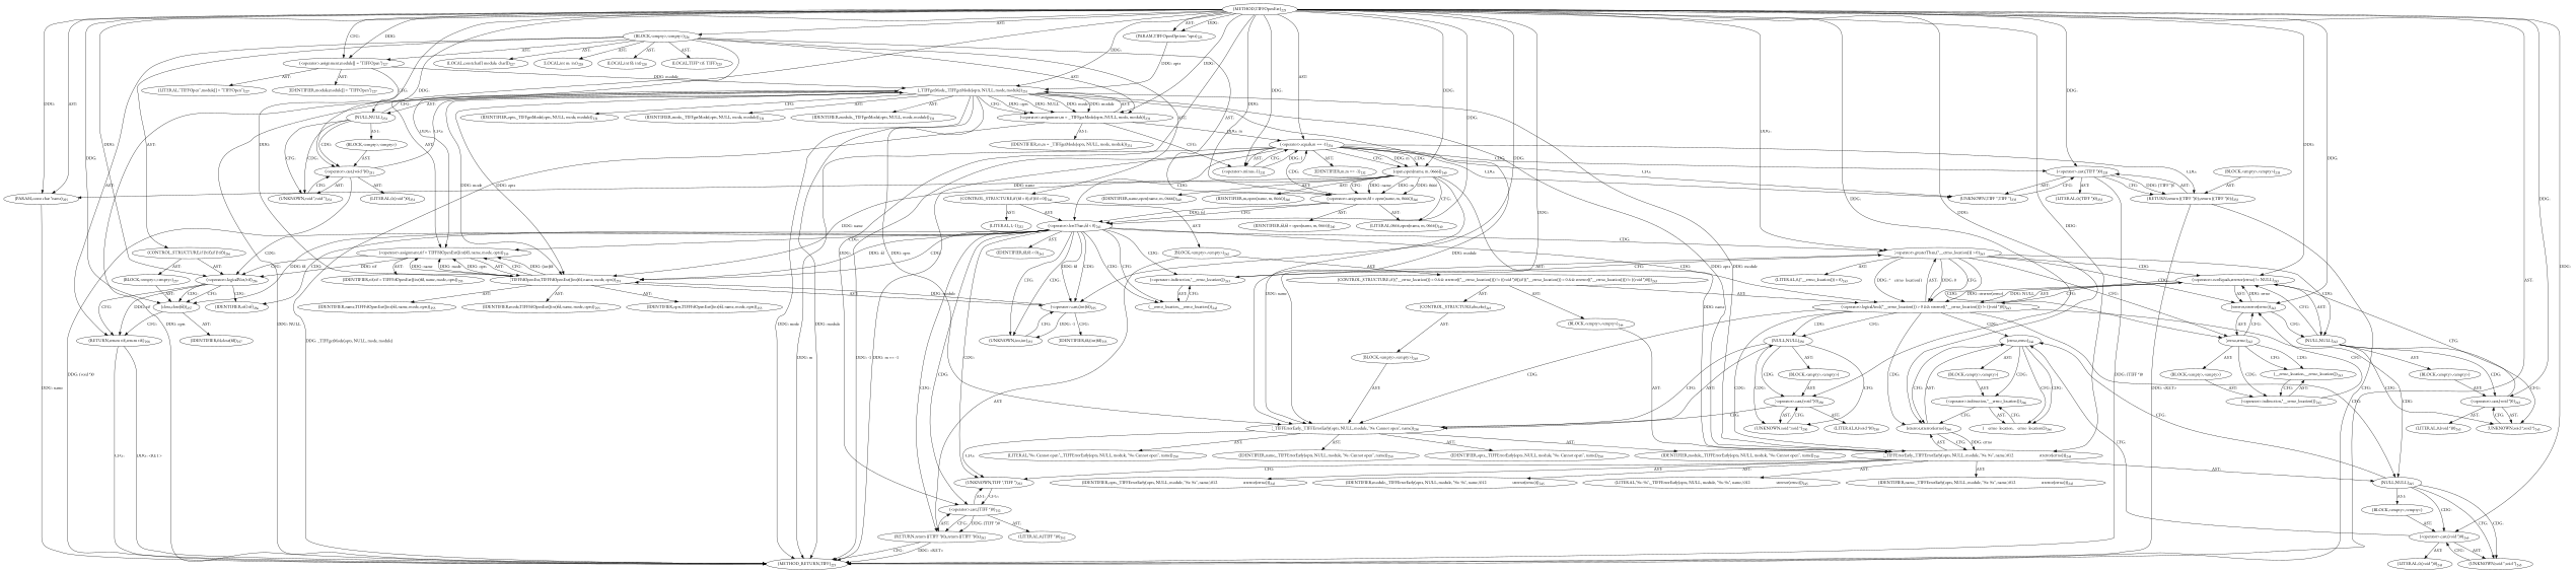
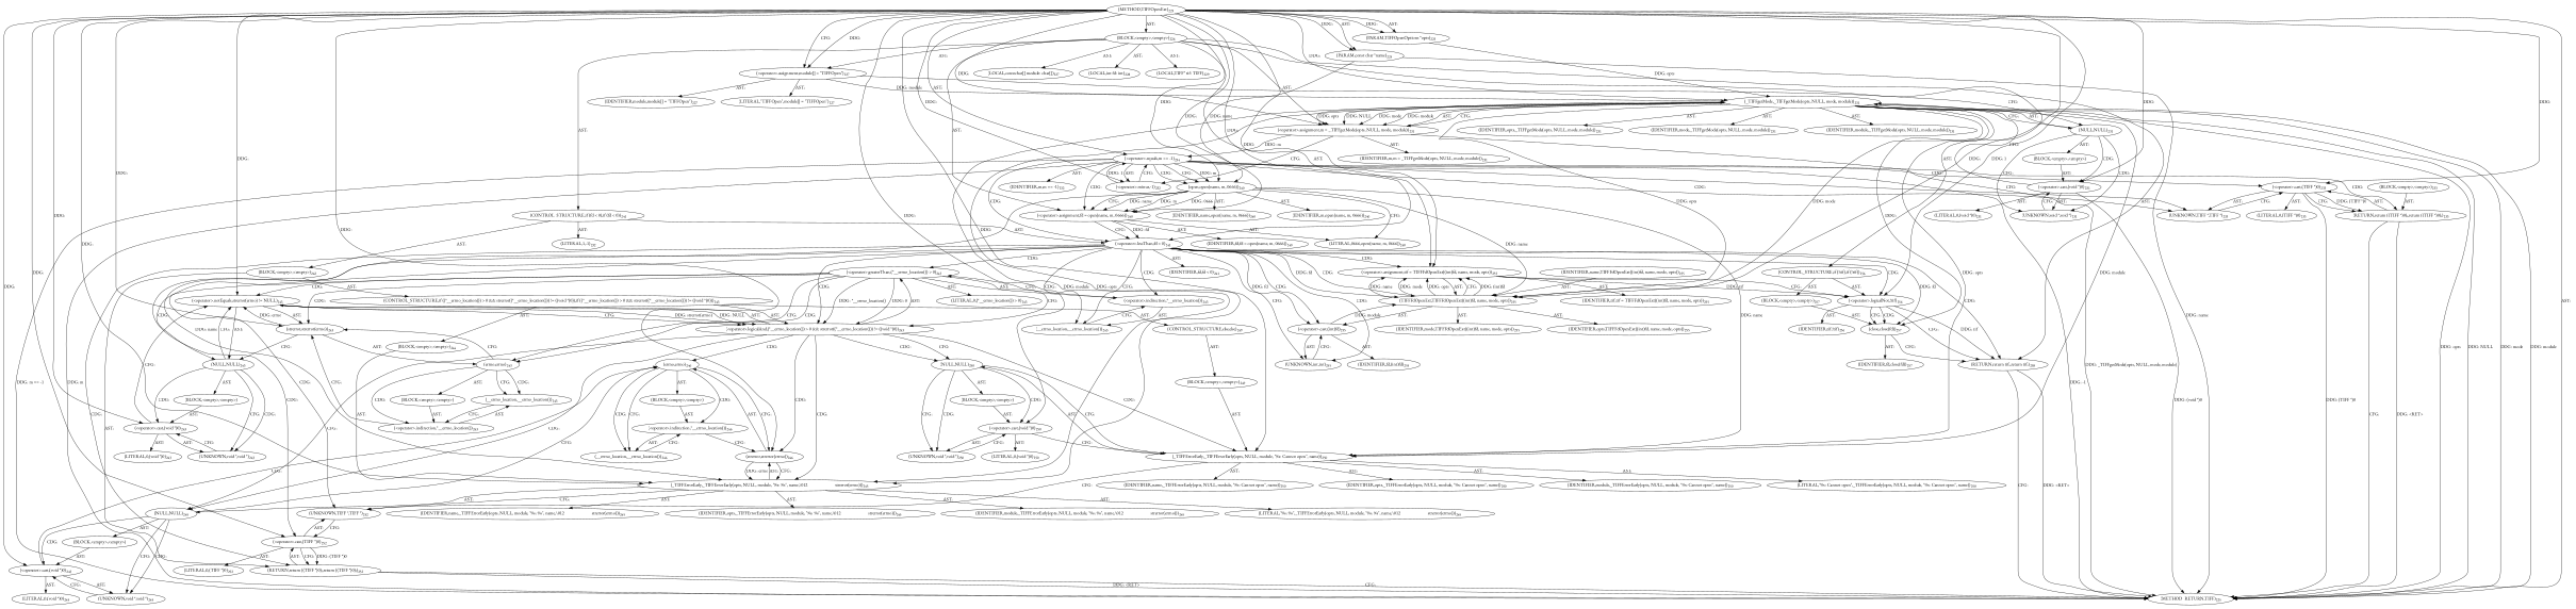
  digraph {
    fontname="EB Garamond"
    node [fontname="EB Garamond"]
    edge [fontname="EB Garamond"]
    n1 [label=<(METHOD,TIFFOpenExt)<SUB>225</SUB>>]
    n2 [label=<(PARAM,const char *name)<SUB>225</SUB>>]
    n3 [label=<(PARAM,TIFFOpenOptions *opts)<SUB>225</SUB>>]
    n4 [label=<(BLOCK,&lt;empty&gt;,&lt;empty&gt;)<SUB>226</SUB>>]
    n5 [label=<(&lt;operator&gt;.assignment,module[] = &quot;TIFFOpen&quot;)<SUB>227</SUB>>]
    n6 [label=<(&lt;operator&gt;.assignment,m = _TIFFgetMode(opts, NULL, mode, module))<SUB>231</SUB>>]
    n7 [label=<(_TIFFgetMode,_TIFFgetMode(opts, NULL, mode, module))<SUB>231</SUB>>]
    n8 [label=<(&lt;operator&gt;.cast,(void *)0)<SUB>231</SUB>>]
    n9 [label=<(&lt;operator&gt;.equals,m == -1)<SUB>234</SUB>>]
    n10 [label=<(&lt;operator&gt;.minus,-1)<SUB>232</SUB>>]
    n11 [label=<(&lt;operator&gt;.cast,(TIFF *)0)<SUB>233</SUB>>]
    n12 [label=<(&lt;operator&gt;.assignment,fd = open(name, m, 0666))<SUB>240</SUB>>]
    n13 [label=<(open,open(name, m, 0666))<SUB>240</SUB>>]
    n14 [label=<(&lt;operator&gt;.lessThan,fd &lt; 0)<SUB>241</SUB>>]
    n15 [label=<(&lt;operator&gt;.greaterThan,(*__errno_location()) &gt; 0)<SUB>243</SUB>>]
    n16 [label=<(&lt;operator&gt;.notEquals,strerror(errno) != NULL)<SUB>243</SUB>>]
    n17 [label=<(strerror,strerror(errno))<SUB>243</SUB>>]
    n18 [label=<(&lt;operator&gt;.cast,(void *)0)<SUB>243</SUB>>]
    n19 [label=<(_TIFFErrorEarly,_TIFFErrorEarly(opts, NULL, module, &quot;%s: %s&quot;, name,\012                            strerror(errno)))<SUB>245</SUB>>]
    n20 [label=<(&lt;operator&gt;.cast,(void *)0)<SUB>245</SUB>>]
    n21 [label=<(strerror,strerror(errno))<SUB>246</SUB>>]
    n22 [label=<(_TIFFErrorEarly,_TIFFErrorEarly(opts, NULL, module, &quot;%s: Cannot open&quot;, name))<SUB>250</SUB>>]
    n23 [label=<(&lt;operator&gt;.cast,(void *)0)<SUB>250</SUB>>]
    n24 [label=<(&lt;operator&gt;.cast,(TIFF *)0)<SUB>252</SUB>>]
    n25 [label=<(&lt;operator&gt;.assignment,tif = TIFFFdOpenExt((int)fd, name, mode, opts))<SUB>255</SUB>>]
    n26 [label=<(TIFFFdOpenExt,TIFFFdOpenExt((int)fd, name, mode, opts))<SUB>255</SUB>>]
    n27 [label=<(&lt;operator&gt;.cast,(int)fd)<SUB>255</SUB>>]
    n28 [label=<(&lt;operator&gt;.logicalNot,!tif)<SUB>256</SUB>>]
    n29 [label=<(close,close(fd))<SUB>257</SUB>>]
    n30 [label=<(METHOD_RETURN,TIFF)<SUB>225</SUB>>]
    n31 [label=<(LOCAL,constchar[] module: char[])<SUB>227</SUB>>]
-   n32 [label=<(LOCAL,int m: int)<SUB>228</SUB>>]
    n33 [label=<(LOCAL,int fd: int)<SUB>228</SUB>>]
    n34 [label=<(LOCAL,TIFF* tif: TIFF)<SUB>229</SUB>>]
    n35 [label=<(CONTROL_STRUCTURE,if (fd &lt; 0),if (fd &lt; 0))<SUB>241</SUB>>]
    n36 [label=<(CONTROL_STRUCTURE,if (!tif),if (!tif))<SUB>256</SUB>>]
    n37 [label=<(RETURN,return tif;,return tif;)<SUB>258</SUB>>]
    n38 [label=<(IDENTIFIER,module,module[] = &quot;TIFFOpen&quot;)<SUB>227</SUB>>]
    n39 [label=<(LITERAL,&quot;TIFFOpen&quot;,module[] = &quot;TIFFOpen&quot;)<SUB>227</SUB>>]
    n40 [label=<(NULL,NULL)<SUB>231</SUB>>]
    n41 [label=<(IDENTIFIER,m,m = _TIFFgetMode(opts, NULL, mode, module))<SUB>231</SUB>>]
    n42 [label=<(IDENTIFIER,opts,_TIFFgetMode(opts, NULL, mode, module))<SUB>231</SUB>>]
    n43 [label=<(IDENTIFIER,mode,_TIFFgetMode(opts, NULL, mode, module))<SUB>231</SUB>>]
    n44 [label=<(IDENTIFIER,module,_TIFFgetMode(opts, NULL, mode, module))<SUB>231</SUB>>]
    n45 [label=<(UNKNOWN,void *,void *)<SUB>231</SUB>>]
    n46 [label=<(LITERAL,0,(void *)0)<SUB>231</SUB>>]
    n47 [label=<(IDENTIFIER,m,m == -1)<SUB>232</SUB>>]
    n48 [label=<(RETURN,return ((TIFF *)0);,return ((TIFF *)0);)<SUB>233</SUB>>]
    n49 [label=<(UNKNOWN,TIFF *,TIFF *)<SUB>233</SUB>>]
    n50 [label=<(LITERAL,0,(TIFF *)0)<SUB>233</SUB>>]
    n51 [label=<(IDENTIFIER,fd,fd = open(name, m, 0666))<SUB>240</SUB>>]
    n52 [label=<(LITERAL,0666,open(name, m, 0666))<SUB>240</SUB>>]
    n53 [label=<(IDENTIFIER,name,open(name, m, 0666))<SUB>240</SUB>>]
    n54 [label=<(IDENTIFIER,m,open(name, m, 0666))<SUB>240</SUB>>]
    n55 [label=<(IDENTIFIER,fd,fd &lt; 0)<SUB>241</SUB>>]
    n56 [label=<(&lt;operator&gt;.logicalAnd,(*__errno_location()) &gt; 0 &amp;&amp; strerror((*__errno_location())) != ((void *)0))<SUB>243</SUB>>]
    n57 [label=<(&lt;operator&gt;.indirection,*__errno_location())<SUB>243</SUB>>]
    n58 [label=<(__errno_location,__errno_location())<SUB>243</SUB>>]
    n59 [label=<(RETURN,return ((TIFF *)0);,return ((TIFF *)0);)<SUB>252</SUB>>]
    n60 [label=<(UNKNOWN,TIFF *,TIFF *)<SUB>252</SUB>>]
    n61 [label=<(UNKNOWN,int,int)<SUB>255</SUB>>]
    n62 [label=<(LITERAL,0,(*__errno_location()) &gt; 0)<SUB>243</SUB>>]
    n63 [label=<(errno,errno)<SUB>243</SUB>>]
    n64 [label=<(NULL,NULL)<SUB>243</SUB>>]
    n65 [label=<(UNKNOWN,void *,void *)<SUB>243</SUB>>]
    n66 [label=<(LITERAL,0,(void *)0)<SUB>243</SUB>>]
    n67 [label=<(NULL,NULL)<SUB>245</SUB>>]
    n68 [label=<(IDENTIFIER,opts,_TIFFErrorEarly(opts, NULL, module, &quot;%s: %s&quot;, name,\012                            strerror(errno)))<SUB>245</SUB>>]
    n69 [label=<(IDENTIFIER,module,_TIFFErrorEarly(opts, NULL, module, &quot;%s: %s&quot;, name,\012                            strerror(errno)))<SUB>245</SUB>>]
    n70 [label=<(LITERAL,&quot;%s: %s&quot;,_TIFFErrorEarly(opts, NULL, module, &quot;%s: %s&quot;, name,\012                            strerror(errno)))<SUB>245</SUB>>]
    n71 [label=<(IDENTIFIER,name,_TIFFErrorEarly(opts, NULL, module, &quot;%s: %s&quot;, name,\012                            strerror(errno)))<SUB>245</SUB>>]
    n72 [label=<(errno,errno)<SUB>246</SUB>>]
    n73 [label=<(UNKNOWN,void *,void *)<SUB>245</SUB>>]
    n74 [label=<(LITERAL,0,(void *)0)<SUB>245</SUB>>]
    n75 [label=<(NULL,NULL)<SUB>250</SUB>>]
    n76 [label=<(IDENTIFIER,opts,_TIFFErrorEarly(opts, NULL, module, &quot;%s: Cannot open&quot;, name))<SUB>250</SUB>>]
    n77 [label=<(IDENTIFIER,module,_TIFFErrorEarly(opts, NULL, module, &quot;%s: Cannot open&quot;, name))<SUB>250</SUB>>]
    n78 [label=<(LITERAL,&quot;%s: Cannot open&quot;,_TIFFErrorEarly(opts, NULL, module, &quot;%s: Cannot open&quot;, name))<SUB>250</SUB>>]
    n79 [label=<(IDENTIFIER,name,_TIFFErrorEarly(opts, NULL, module, &quot;%s: Cannot open&quot;, name))<SUB>250</SUB>>]
    n80 [label=<(UNKNOWN,void *,void *)<SUB>250</SUB>>]
    n81 [label=<(LITERAL,0,(void *)0)<SUB>250</SUB>>]
    n82 [label=<(LITERAL,0,(TIFF *)0)<SUB>252</SUB>>]
    n83 [label=<(IDENTIFIER,tif,tif = TIFFFdOpenExt((int)fd, name, mode, opts))<SUB>255</SUB>>]
    n84 [label=<(IDENTIFIER,name,TIFFFdOpenExt((int)fd, name, mode, opts))<SUB>255</SUB>>]
    n85 [label=<(IDENTIFIER,mode,TIFFFdOpenExt((int)fd, name, mode, opts))<SUB>255</SUB>>]
    n86 [label=<(IDENTIFIER,opts,TIFFFdOpenExt((int)fd, name, mode, opts))<SUB>255</SUB>>]
    n87 [label=<(IDENTIFIER,fd,(int)fd)<SUB>255</SUB>>]
    n88 [label=<(IDENTIFIER,tif,!tif)<SUB>256</SUB>>]
    n89 [label=<(IDENTIFIER,fd,close(fd))<SUB>257</SUB>>]
    n90 [label=<(LITERAL,1,-1)<SUB>232</SUB>>]
    n91 [label=<(BLOCK,&lt;empty&gt;,&lt;empty&gt;)<SUB>242</SUB>>]
    n92 [label=<(BLOCK,&lt;empty&gt;,&lt;empty&gt;)<SUB>257</SUB>>]
    n93 [label=<(BLOCK,&lt;empty&gt;,&lt;empty&gt;)>]
    n94 [label=<(BLOCK,&lt;empty&gt;,&lt;empty&gt;)<SUB>233</SUB>>]
    n95 [label=<(CONTROL_STRUCTURE,if ((*__errno_location()) &gt; 0 &amp;&amp; strerror((*__errno_location())) != ((void *)0)),if ((*__errno_location()) &gt; 0 &amp;&amp; strerror((*__errno_location())) != ((void *)0)))<SUB>243</SUB>>]
    n96 [label=<(BLOCK,&lt;empty&gt;,&lt;empty&gt;)<SUB>244</SUB>>]
    n97 [label=<(CONTROL_STRUCTURE,else,else)<SUB>249</SUB>>]
    n98 [label=<(BLOCK,&lt;empty&gt;,&lt;empty&gt;)<SUB>249</SUB>>]
    n99 [label=<(BLOCK,&lt;empty&gt;,&lt;empty&gt;)>]
    n100 [label=<(BLOCK,&lt;empty&gt;,&lt;empty&gt;)>]
    n101 [label=<(&lt;operator&gt;.indirection,*__errno_location())<SUB>246</SUB>>]
    n102 [label=<(__errno_location,__errno_location())<SUB>246</SUB>>]
    n103 [label=<(BLOCK,&lt;empty&gt;,&lt;empty&gt;)>]
    n104 [label=<(BLOCK,&lt;empty&gt;,&lt;empty&gt;)>]
    n105 [label=<(&lt;operator&gt;.indirection,*__errno_location())<SUB>243</SUB>>]
    n106 [label=<(__errno_location,__errno_location())<SUB>243</SUB>>]
    n107 [label=<(BLOCK,&lt;empty&gt;,&lt;empty&gt;)>]
    n1 -> n2 [label="AST: "]
    n1 -> n2 [label="DDG: "]
    n1 -> n3 [label="AST: "]
    n1 -> n3 [label="DDG: "]
    n1 -> n4 [label="AST: "]
    n1 -> n5 [label="CFG: "]
    n1 -> n5 [label="DDG: "]
    n1 -> n6 [label="DDG: "]
    n1 -> n7 [label="DDG: "]
    n1 -> n8 [label="DDG: "]
    n1 -> n9 [label="AST: "]
    n1 -> n10 [label="DDG: "]
    n1 -> n11 [label="DDG: "]
    n1 -> n12 [label="DDG: "]
    n1 -> n13 [label="DDG: "]
    n1 -> n14 [label="DDG: "]
-   n1 -> n15 [label="DDG: "]
    n1 -> n16 [label="DDG: "]
    n1 -> n17 [label="DDG: "]
    n1 -> n18 [label="DDG: "]
    n1 -> n19 [label="DDG: "]
    n1 -> n20 [label="DDG: "]
    n1 -> n21 [label="DDG: "]
    n1 -> n22 [label="DDG: "]
    n1 -> n23 [label="DDG: "]
    n1 -> n24 [label="DDG: "]
    n1 -> n25 [label="DDG: "]
    n1 -> n26 [label="DDG: "]
-   n1 -> n27 [label="DDG: "]
-   n1 -> n28 [label="DDG: "]
-   n1 -> n29 [label="DDG: "]
+   n1 -> n28 [label="DDG: 1"]
+   n7 -> n29 [label="DDG: "]
    n1 -> n30 [label="AST: "]
-   n13 -> n2 [label="DDG: name"]
+   n2 -> n13 [label="DDG: name"]
    n2 -> n30 [label="DDG: name"]
    n3 -> n7 [label="DDG: opts"]
    n4 -> n5 [label="AST: "]
    n4 -> n6 [label="AST: "]
    n4 -> n12 [label="AST: "]
    n4 -> n25 [label="AST: "]
    n4 -> n31 [label="AST: "]
-   n4 -> n32 [label="AST: "]
    n4 -> n33 [label="AST: "]
    n4 -> n34 [label="AST: "]
    n4 -> n35 [label="AST: "]
    n4 -> n36 [label="AST: "]
    n4 -> n37 [label="AST: "]
    n5 -> n7 [label="DDG: module"]
    n5 -> n38 [label="AST: "]
    n5 -> n39 [label="AST: "]
    n5 -> n40 [label="CFG: "]
    n6 -> n7 [label="AST: "]
    n6 -> n9 [label="DDG: m"]
    n6 -> n10 [label="CFG: "]
    n6 -> n30 [label="DDG: _TIFFgetMode(opts, NULL, mode, module)"]
    n6 -> n41 [label="AST: "]
    n7 -> n6 [label="CFG: "]
    n7 -> n6 [label="DDG: opts"]
    n7 -> n6 [label="DDG: NULL"]
    n7 -> n6 [label="DDG: mode"]
    n7 -> n6 [label="DDG: module"]
    n7 -> n19 [label="DDG: opts"]
    n7 -> n19 [label="DDG: module"]
    n7 -> n22 [label="DDG: opts"]
    n7 -> n22 [label="DDG: module"]
    n7 -> n26 [label="DDG: mode"]
    n7 -> n26 [label="DDG: opts"]
    n7 -> n30 [label="DDG: opts"]
    n7 -> n30 [label="DDG: NULL"]
    n7 -> n30 [label="DDG: mode"]
    n7 -> n30 [label="DDG: module"]
    n7 -> n40 [label="AST: "]
-   n7 -> n42 [label="CFG: "]
+   n7 -> n42 [label="AST: "]
    n7 -> n43 [label="AST: "]
    n7 -> n44 [label="AST: "]
    n8 -> n7 [label="CFG: "]
    n8 -> n30 [label="DDG: (void *)0"]
    n8 -> n45 [label="AST: "]
    n8 -> n46 [label="AST: "]
    n9 -> n10 [label="AST: "]
    n9 -> n11 [label="CDG: "]
-   n12 -> n9 [label="CDG: "]
+   n9 -> n12 [label="CDG: "]
    n9 -> n13 [label="CFG: "]
    n9 -> n13 [label="DDG: m"]
    n9 -> n13 [label="CDG: "]
    n9 -> n14 [label="CDG: "]
    n9 -> n30 [label="DDG: m"]
    n9 -> n30 [label="DDG: -1"]
    n9 -> n30 [label="DDG: m == -1"]
    n9 -> n47 [label="AST: "]
    n9 -> n48 [label="CDG: "]
    n9 -> n49 [label="CFG: "]
    n9 -> n49 [label="CDG: "]
    n10 -> n9 [label="CFG: "]
    n10 -> n9 [label="DDG: 1"]
    n11 -> n30 [label="DDG: (TIFF *)0"]
    n11 -> n48 [label="CFG: "]
    n11 -> n48 [label="DDG: (TIFF *)0"]
    n11 -> n49 [label="AST: "]
    n11 -> n50 [label="AST: "]
    n12 -> n14 [label="CFG: "]
    n12 -> n14 [label="DDG: fd"]
    n12 -> n51 [label="AST: "]
    n12 -> n52 [label="AST: "]
    n13 -> n12 [label="CFG: "]
    n13 -> n12 [label="DDG: name"]
    n13 -> n12 [label="DDG: m"]
    n13 -> n12 [label="DDG: 0666"]
    n13 -> n19 [label="DDG: name"]
    n13 -> n22 [label="DDG: name"]
    n13 -> n26 [label="DDG: name"]
    n13 -> n52 [label="CFG: "]
    n13 -> n53 [label="AST: "]
    n13 -> n54 [label="AST: "]
    n14 -> n15 [label="CDG: "]
    n14 -> n24 [label="CDG: "]
    n14 -> n25 [label="CDG: "]
    n14 -> n26 [label="DDG: fd"]
    n14 -> n26 [label="CDG: "]
    n14 -> n27 [label="DDG: fd"]
    n14 -> n27 [label="CDG: "]
    n14 -> n28 [label="CDG: "]
    n14 -> n29 [label="DDG: fd"]
-   n14 -> n88 [label="CDG: "]
+   n14 -> n37 [label="CDG: "]
    n14 -> n55 [label="AST: "]
    n14 -> n56 [label="CDG: "]
    n14 -> n57 [label="CDG: "]
    n14 -> n58 [label="CFG: "]
    n14 -> n58 [label="CDG: "]
    n14 -> n59 [label="CDG: "]
    n14 -> n60 [label="CDG: "]
    n14 -> n61 [label="CFG: "]
    n14 -> n61 [label="CDG: "]
    n15 -> n16 [label="CDG: "]
    n15 -> n17 [label="CDG: "]
    n15 -> n56 [label="CFG: "]
    n15 -> n56 [label="DDG: *__errno_location()"]
    n15 -> n56 [label="DDG: 0"]
    n15 -> n57 [label="AST: "]
    n15 -> n62 [label="AST: "]
    n15 -> n63 [label="CFG: "]
    n15 -> n63 [label="CDG: "]
    n15 -> n64 [label="CDG: "]
    n16 -> n17 [label="AST: "]
    n16 -> n56 [label="CFG: "]
    n16 -> n56 [label="DDG: strerror(errno)"]
    n16 -> n56 [label="DDG: NULL"]
    n16 -> n64 [label="AST: "]
    n17 -> n16 [label="DDG: errno"]
    n17 -> n63 [label="AST: "]
    n17 -> n64 [label="CFG: "]
    n18 -> n16 [label="CFG: "]
    n18 -> n65 [label="AST: "]
    n18 -> n66 [label="AST: "]
    n19 -> n21 [label="AST: "]
    n19 -> n60 [label="CFG: "]
    n19 -> n67 [label="AST: "]
    n19 -> n68 [label="AST: "]
    n19 -> n69 [label="AST: "]
    n19 -> n70 [label="AST: "]
    n19 -> n71 [label="AST: "]
    n20 -> n72 [label="CFG: "]
    n20 -> n73 [label="AST: "]
    n20 -> n74 [label="AST: "]
    n21 -> n19 [label="CFG: "]
    n21 -> n19 [label="DDG: errno"]
    n21 -> n72 [label="AST: "]
    n22 -> n60 [label="CFG: "]
    n22 -> n75 [label="AST: "]
    n22 -> n76 [label="AST: "]
    n22 -> n77 [label="AST: "]
    n22 -> n78 [label="AST: "]
    n22 -> n79 [label="AST: "]
    n23 -> n22 [label="CFG: "]
    n23 -> n80 [label="AST: "]
    n23 -> n81 [label="AST: "]
    n24 -> n59 [label="CFG: "]
    n24 -> n59 [label="DDG: (TIFF *)0"]
    n24 -> n60 [label="AST: "]
    n24 -> n82 [label="AST: "]
    n25 -> n26 [label="AST: "]
    n25 -> n28 [label="CFG: "]
    n25 -> n28 [label="DDG: tif"]
    n25 -> n83 [label="AST: "]
    n26 -> n25 [label="CFG: "]
    n26 -> n25 [label="DDG: (int)fd"]
    n26 -> n25 [label="DDG: name"]
    n26 -> n25 [label="DDG: mode"]
    n26 -> n25 [label="DDG: opts"]
    n26 -> n27 [label="AST: "]
-   n26 -> n84 [label="AST: "]
+   n84 -> n26 [label="AST: "]
    n26 -> n85 [label="AST: "]
    n26 -> n86 [label="AST: "]
    n27 -> n26 [label="DDG: module"]
-   n27 -> n61 [label="DDG: -1"]
-   n27 -> n87 [label="CFG: "]
+   n27 -> n61 [label="AST: "]
+   n27 -> n87 [label="AST: "]
    n28 -> n29 [label="CFG: "]
    n28 -> n29 [label="CDG: "]
    n28 -> n37 [label="CFG: "]
    n28 -> n37 [label="DDG: tif"]
-   n28 -> n88 [label="CDG: "]
+   n28 -> n88 [label="AST: "]
    n29 -> n37 [label="CFG: "]
    n29 -> n89 [label="AST: "]
    n35 -> n14 [label="AST: "]
    n35 -> n90 [label="AST: "]
    n35 -> n91 [label="AST: "]
    n36 -> n28 [label="AST: "]
    n36 -> n92 [label="AST: "]
    n37 -> n30 [label="CFG: "]
    n37 -> n30 [label="DDG: &lt;RET&gt;"]
    n40 -> n7 [label="CFG: "]
    n40 -> n8 [label="CDG: "]
    n40 -> n45 [label="CFG: "]
    n40 -> n45 [label="CDG: "]
    n40 -> n93 [label="AST: "]
    n45 -> n8 [label="CFG: "]
    n48 -> n11 [label="AST: "]
    n48 -> n30 [label="CFG: "]
    n48 -> n30 [label="DDG: &lt;RET&gt;"]
    n49 -> n11 [label="CFG: "]
    n56 -> n15 [label="AST: "]
    n56 -> n16 [label="AST: "]
    n56 -> n19 [label="CDG: "]
    n56 -> n21 [label="CDG: "]
    n56 -> n22 [label="CDG: "]
    n56 -> n67 [label="CFG: "]
    n56 -> n67 [label="CDG: "]
    n56 -> n72 [label="CDG: "]
    n56 -> n75 [label="CFG: "]
    n56 -> n75 [label="CDG: "]
    n57 -> n15 [label="CFG: "]
    n57 -> n58 [label="AST: "]
    n58 -> n57 [label="CFG: "]
    n59 -> n24 [label="AST: "]
    n59 -> n30 [label="CFG: "]
    n59 -> n30 [label="DDG: &lt;RET&gt;"]
    n60 -> n24 [label="CFG: "]
    n61 -> n27 [label="CFG: "]
    n63 -> n17 [label="CFG: "]
    n63 -> n104 [label="AST: "]
    n63 -> n105 [label="CDG: "]
    n63 -> n106 [label="CFG: "]
    n63 -> n106 [label="CDG: "]
    n64 -> n16 [label="CFG: "]
    n64 -> n18 [label="CDG: "]
    n64 -> n65 [label="CFG: "]
    n64 -> n65 [label="CDG: "]
    n64 -> n107 [label="AST: "]
    n65 -> n18 [label="CFG: "]
    n67 -> n20 [label="CDG: "]
    n67 -> n72 [label="CFG: "]
    n67 -> n73 [label="CFG: "]
    n67 -> n73 [label="CDG: "]
    n67 -> n99 [label="AST: "]
    n72 -> n21 [label="CFG: "]
    n72 -> n100 [label="AST: "]
    n72 -> n101 [label="CDG: "]
    n72 -> n102 [label="CFG: "]
    n72 -> n102 [label="CDG: "]
    n73 -> n20 [label="CFG: "]
    n75 -> n22 [label="CFG: "]
    n75 -> n23 [label="CDG: "]
    n75 -> n80 [label="CFG: "]
    n75 -> n80 [label="CDG: "]
    n75 -> n103 [label="AST: "]
    n80 -> n23 [label="CFG: "]
    n91 -> n59 [label="AST: "]
    n91 -> n95 [label="AST: "]
    n92 -> n29 [label="AST: "]
    n93 -> n8 [label="AST: "]
    n94 -> n48 [label="AST: "]
    n95 -> n56 [label="AST: "]
    n95 -> n96 [label="AST: "]
    n95 -> n97 [label="AST: "]
    n96 -> n19 [label="AST: "]
    n97 -> n98 [label="AST: "]
    n98 -> n22 [label="AST: "]
    n99 -> n20 [label="AST: "]
    n100 -> n101 [label="AST: "]
    n101 -> n21 [label="CFG: "]
    n101 -> n102 [label="AST: "]
    n102 -> n101 [label="CFG: "]
    n103 -> n23 [label="AST: "]
    n104 -> n105 [label="AST: "]
    n105 -> n17 [label="CFG: "]
    n105 -> n106 [label="AST: "]
    n106 -> n105 [label="CFG: "]
    n107 -> n18 [label="AST: "]
  }
